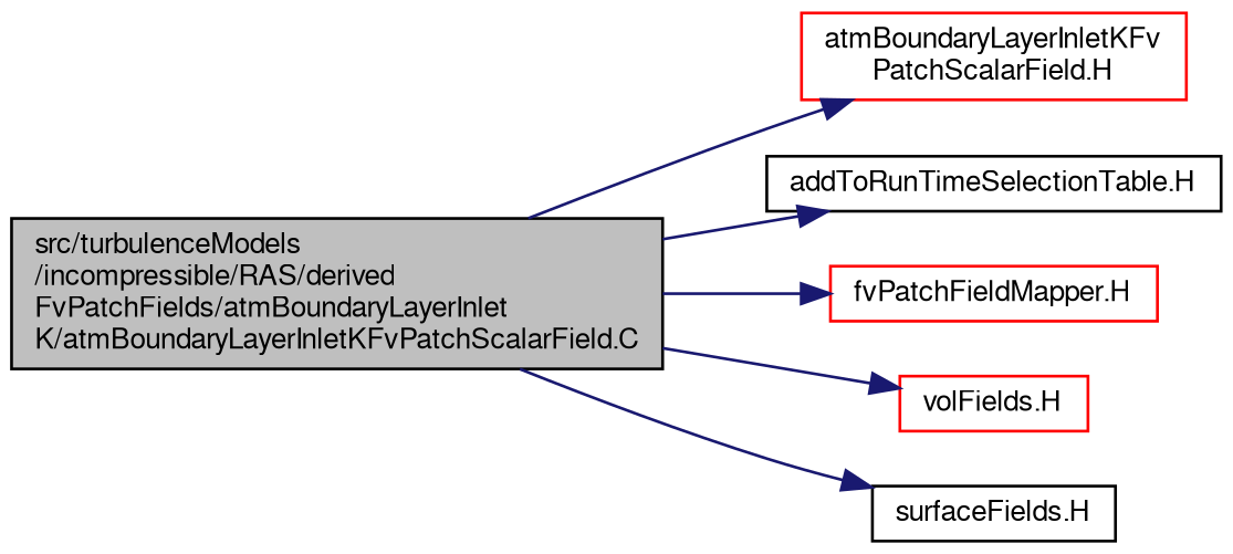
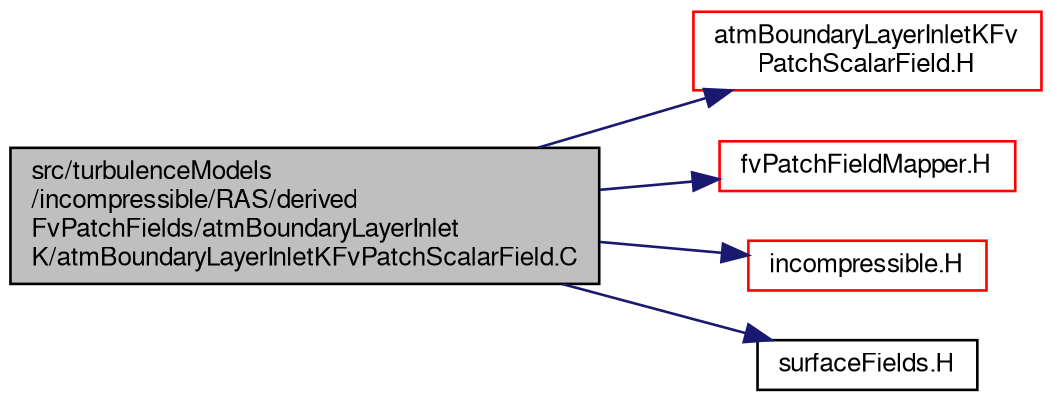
  digraph {
    rankdir=LR
    node [color=black fontname=FreeSans fontsize=10 shape=record]
    edge [color=midnightblue fontname=FreeSans fontsize=10 labelfontname=FreeSans labelfontsize=10 style=solid]
    n1 [fillcolor=grey75 fontcolor=black height=0.2 label="src/turbulenceModels\l/incompressible/RAS/derived\lFvPatchFields/atmBoundaryLayerInlet\lK/atmBoundaryLayerInletKFvPatchScalarField.C" style=filled width=0.4]
    n2 [color=red height=0.2 label="atmBoundaryLayerInletKFv\lPatchScalarField.H" width=0.4]
-   n3 [height=0.2 label="addToRunTimeSelectionTable.H" width=0.4]
    n4 [color=red height=0.2 label="fvPatchFieldMapper.H" width=0.4]
-   n5 [color=red height=0.2 label="volFields.H" width=0.4]
+   n5 [color=red height=0.2 label="incompressible.H" width=0.4]
    n6 [height=0.2 label="surfaceFields.H" width=0.4]
    n1 -> n2
-   n1 -> n3
    n1 -> n4
    n1 -> n5
    n1 -> n6
  }
